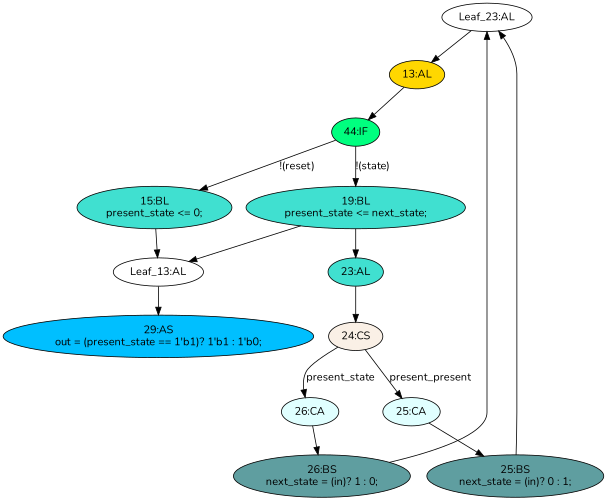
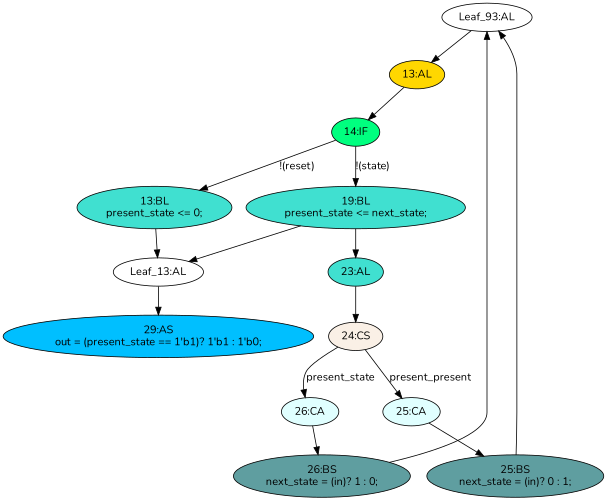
  strict digraph {
    fontname=Nunito
    node [fontname=Nunito fillcolor=turquoise statements="[]" style=filled]
    edge [fontname=Nunito cond="[]" lineno=None]
-   n1 [def_var="['next_state']" label="Leaf_23:AL" fillcolor="" statements="" style=""]
+   n1 [def_var="['next_state']" label="Leaf_93:AL" fillcolor="" statements="" style=""]
    n2 [ast="<pyverilog.vparser.ast.Always object at 0x7f6106b16bd0>" clk_sens=True fillcolor=gold label="13:AL" sens="['clk', 'reset']" typ=Always use_var="['reset', 'next_state']"]
-   n3 [ast="<pyverilog.vparser.ast.IfStatement object at 0x7f6106b63610>" fillcolor=springgreen label="44:IF" typ=IfStatement]
-   n4 [ast="<pyverilog.vparser.ast.Block object at 0x7f6106b633d0>" label="15:BL\npresent_state <= 0;" statements="[<pyverilog.vparser.ast.NonblockingSubstitution object at 0x7f6106b63210>]" typ=Block]
+   n3 [ast="<pyverilog.vparser.ast.IfStatement object at 0x7f6106b63610>" fillcolor=springgreen label="14:IF" typ=IfStatement]
+   n4 [ast="<pyverilog.vparser.ast.Block object at 0x7f6106b633d0>" label="13:BL\npresent_state <= 0;" statements="[<pyverilog.vparser.ast.NonblockingSubstitution object at 0x7f6106b63210>]" typ=Block]
    n5 [ast="<pyverilog.vparser.ast.Block object at 0x7f6106b0e290>" label="19:BL\npresent_state <= next_state;" statements="[<pyverilog.vparser.ast.NonblockingSubstitution object at 0x7f6106b0e4d0>]" typ=Block]
    n6 [def_var="['present_state']" label="Leaf_13:AL" fillcolor="" statements="" style=""]
    n7 [ast="<pyverilog.vparser.ast.Assign object at 0x7f6106be0890>" def_var="['out']" fillcolor=deepskyblue label="29:AS\nout = (present_state == 1'b1)? 1'b1 : 1'b0;" typ=Assign use_var="['present_state']"]
    n8 [ast="<pyverilog.vparser.ast.Always object at 0x7f6106b71250>" clk_sens=False label="23:AL" sens="['present_state']" typ=Always use_var="['present_state', 'in']"]
    n9 [ast="<pyverilog.vparser.ast.CaseStatement object at 0x7f6106b66450>" fillcolor=linen label="24:CS" typ=CaseStatement]
    n10 [ast="<pyverilog.vparser.ast.Case object at 0x7f6106b66f50>" fillcolor=lightcyan label="26:CA" typ=Case]
    n11 [ast="<pyverilog.vparser.ast.Case object at 0x7f6106b7dd10>" fillcolor=lightcyan label="25:CA" typ=Case]
    n12 [ast="<pyverilog.vparser.ast.BlockingSubstitution object at 0x7f610837f450>" fillcolor=cadetblue label="26:BS\nnext_state = (in)? 1 : 0;" statements="[<pyverilog.vparser.ast.BlockingSubstitution object at 0x7f610837f450>]" typ=BlockingSubstitution]
    n13 [ast="<pyverilog.vparser.ast.BlockingSubstitution object at 0x7f6106b66950>" fillcolor=cadetblue label="25:BS\nnext_state = (in)? 0 : 1;" statements="[<pyverilog.vparser.ast.BlockingSubstitution object at 0x7f6106b66950>]" typ=BlockingSubstitution]
    n1 -> n2 [cond="" lineno=""]
    n2 -> n3
    n3 -> n4 [cond="['reset']" label="!(reset)" lineno=14]
    n3 -> n5 [cond="['reset']" label="!(state)" lineno=14]
    n4 -> n6
    n5 -> n6
    n5 -> n8 [cond="" lineno=""]
    n6 -> n7 [cond="" lineno=""]
    n8 -> n9
    n9 -> n10 [cond="['present_state']" label=present_state lineno=24]
    n9 -> n11 [cond="['present_state']" label=present_present lineno=24]
    n10 -> n12
    n11 -> n13
    n12 -> n1
    n13 -> n1
  }
